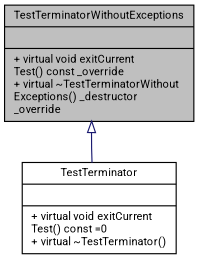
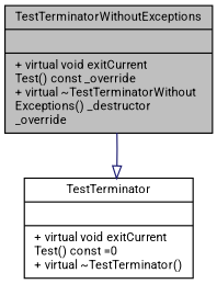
  digraph {
    fontname=Roboto
    node [color=black fontname=Roboto fontsize=10 shape=record style=filled]
    n1 [fillcolor=grey75 fontcolor=black height=0.2 label="{TestTerminatorWithoutExceptions\n||+ virtual void exitCurrent\lTest() const _override\l+ virtual ~TestTerminatorWithout\lExceptions() _destructor\l_override\l}" width=0.4]
    n2 [fillcolor=white height=0.2 label="{TestTerminator\n||+ virtual void exitCurrent\lTest() const =0\l+ virtual ~TestTerminator()\l}" width=0.4]
-   n1 -> n2 [arrowtail=onormal color=midnightblue dir=back fontname=Roboto fontsize=10 labelfontname=Helvetica labelfontsize=10 style=solid]
+   n2 -> n1 [arrowtail=onormal color=midnightblue dir=back fontname=Roboto fontsize=10 labelfontname=Helvetica labelfontsize=10 style=solid]
  }
